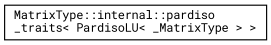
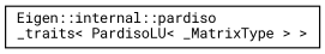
  digraph {
    rankdir=LR
    fontname="Roboto Mono"
-   n1 [color=black fillcolor=white fontname="Roboto Mono" fontsize=10 height=0.2 label="MatrixType::internal::pardiso\l_traits\< PardisoLU\< _MatrixType \> \>" shape=record style=filled width=0.4]
+   n1 [color=black fillcolor=white fontname="Roboto Mono" fontsize=10 height=0.2 label="Eigen::internal::pardiso\l_traits\< PardisoLU\< _MatrixType \> \>" shape=record style=filled width=0.4]
  }
